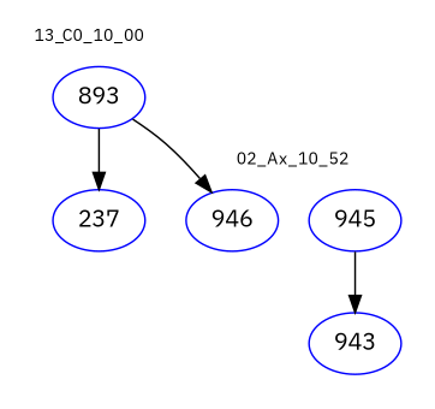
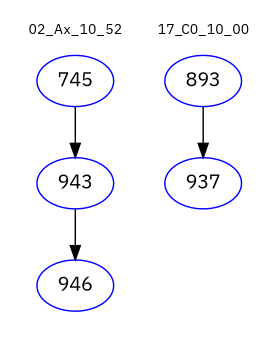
  digraph {
    fontname="IBM Plex Sans"
    node [color=blue fontname="IBM Plex Sans"]
    edge [color=black fontname="IBM Plex Sans"]
-   n1 [label=945]
+   n1 [label=745]
    n2 [label=943]
    n3 [label=946]
    n4 [label=893]
-   n5 [label=237]
+   n5 [label=937]
    subgraph cluster_1 {
      color=white
      fontsize=10
      label="02_Ax_10_52"
      n1
      n2
      n3
    }
    subgraph cluster_2 {
      color=white
      fontsize=10
-     label="13_C0_10_00"
+     label="17_C0_10_00"
      n4
      n5
    }
    n1 -> n2
-   n4 -> n3
+   n2 -> n3
    n4 -> n5
  }
